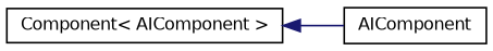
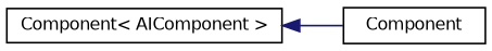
  digraph {
    rankdir=LR
    node [color=black fillcolor=white fontname=Helvetica fontsize=10 shape=record style=filled]
    n1 [height=0.2 label="Component\< AIComponent \>" width=0.4]
-   n2 [height=0.2 label=AIComponent width=0.4]
+   n2 [height=0.2 label=Component width=0.4]
    n1 -> n2 [color=midnightblue dir=back fontname=Helvetica fontsize=10 labelfontname=Helvetica labelfontsize=10 style=solid]
  }
